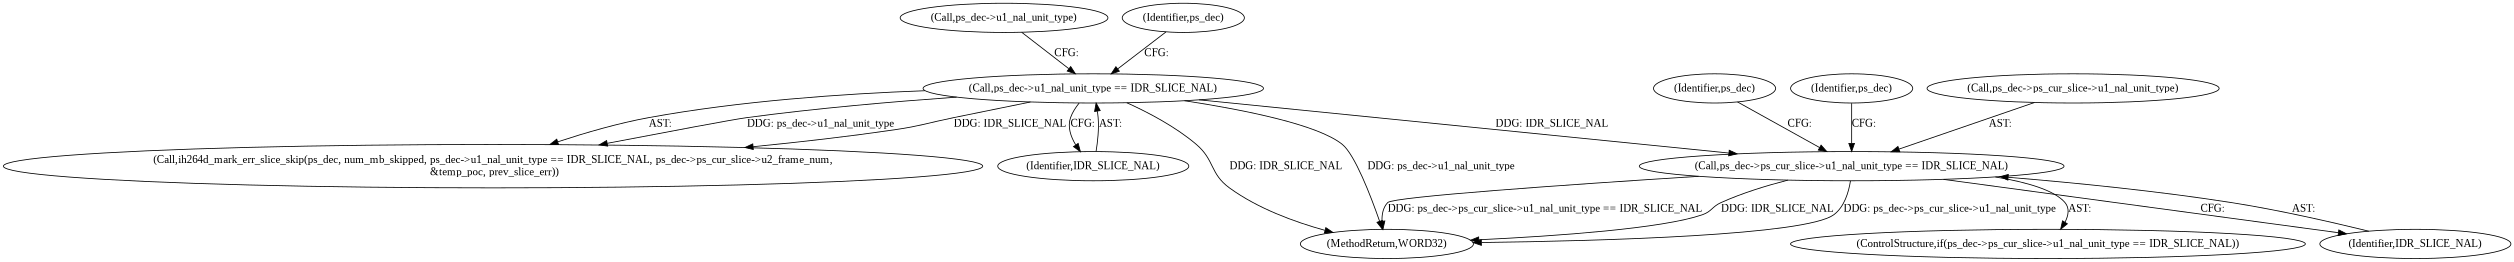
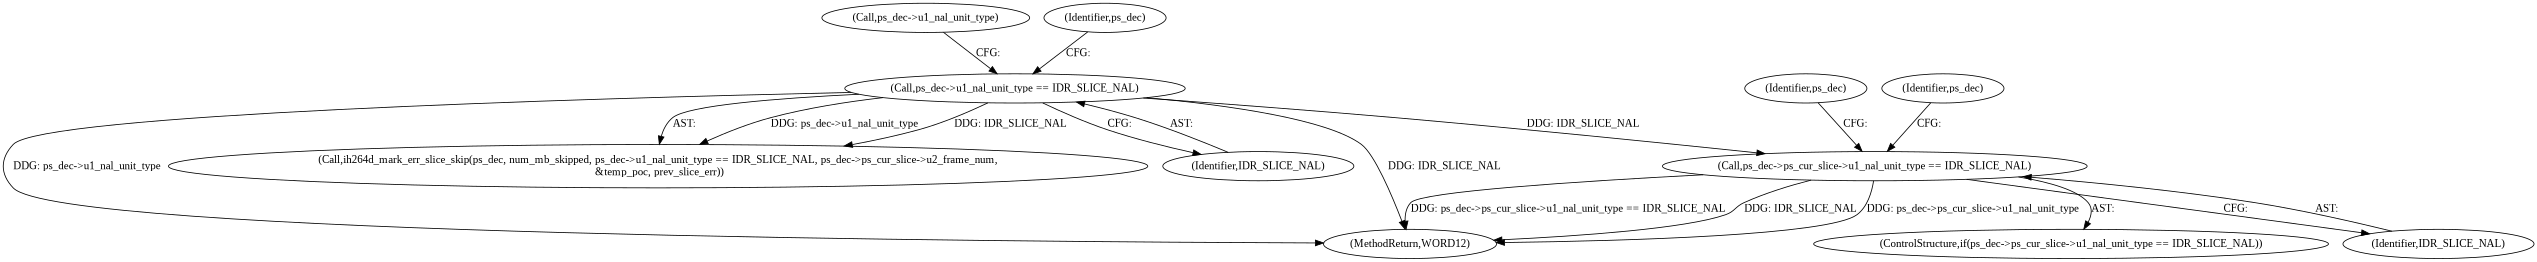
  digraph {
    fontname="Liberation Serif"
    node [fontname="Liberation Serif"]
    edge [fontname="Liberation Serif"]
    n1 [label="(Call,ps_dec->ps_cur_slice->u1_nal_unit_type == IDR_SLICE_NAL)"]
    n2 [label="(Identifier,IDR_SLICE_NAL)"]
-   n3 [label="(MethodReturn,WORD32)"]
+   n3 [label="(MethodReturn,WORD12)"]
    n4 [label="(ControlStructure,if(ps_dec->ps_cur_slice->u1_nal_unit_type == IDR_SLICE_NAL))"]
    n5 [label="(Call,ps_dec->u1_nal_unit_type == IDR_SLICE_NAL)"]
    n6 [label="(Call,ih264d_mark_err_slice_skip(ps_dec, num_mb_skipped, ps_dec->u1_nal_unit_type == IDR_SLICE_NAL, ps_dec->ps_cur_slice->u2_frame_num,\n &temp_poc, prev_slice_err))"]
    n7 [label="(Identifier,IDR_SLICE_NAL)"]
    n8 [label="(Call,ps_dec->u1_nal_unit_type)"]
    n9 [label="(Identifier,ps_dec)"]
    n10 [label="(Identifier,ps_dec)"]
    n11 [label="(Identifier,ps_dec)"]
-   n12 [label="(Call,ps_dec->ps_cur_slice->u1_nal_unit_type)"]
    n1 -> n2 [label="CFG: "]
    n1 -> n3 [label="DDG: ps_dec->ps_cur_slice->u1_nal_unit_type == IDR_SLICE_NAL"]
    n1 -> n3 [label="DDG: IDR_SLICE_NAL"]
    n1 -> n3 [label="DDG: ps_dec->ps_cur_slice->u1_nal_unit_type"]
    n1 -> n4 [label="AST: "]
    n2 -> n1 [label="AST: "]
    n5 -> n1 [label="DDG: IDR_SLICE_NAL"]
    n5 -> n3 [label="DDG: IDR_SLICE_NAL"]
    n5 -> n3 [label="DDG: ps_dec->u1_nal_unit_type"]
    n5 -> n6 [label="AST: "]
    n5 -> n6 [label="DDG: ps_dec->u1_nal_unit_type"]
    n5 -> n6 [label="DDG: IDR_SLICE_NAL"]
    n5 -> n7 [label="CFG: "]
    n7 -> n5 [label="AST: "]
    n8 -> n5 [label="CFG: "]
    n9 -> n1 [label="CFG: "]
    n10 -> n5 [label="CFG: "]
    n11 -> n1 [label="CFG: "]
-   n12 -> n1 [label="AST: "]
  }
